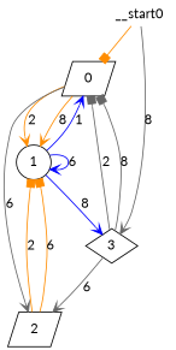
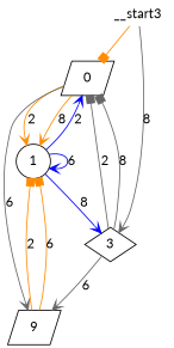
  digraph {
    fontname=Lato
    node [fontname=Lato shape=parallelogram]
    edge [arrowhead=vee color=darkorange fontname=Lato]
    n1 [label=0]
    n2 [label=1 shape=circle]
-   n3 [label=2]
+   n3 [label=9]
    n4 [label=3 shape=diamond]
-   __start0 [height=0 shape=none width=0]
+   __start0 [height=0 shape=none width=0 label=__start3]
    n1 -> n2 [label=2]
    n1 -> n2 [label=8]
    n1 -> n3 [color=gray40 label=6]
-   n2 -> n1 [color=blue label=1]
+   n2 -> n1 [color=blue label=2]
    n2 -> n2 [color=blue label=6]
    n2 -> n4 [color=blue label=8]
    n3 -> n2 [arrowhead=box label=2]
    n3 -> n2 [arrowhead=box label=6]
    n4 -> n1 [arrowhead=box color=gray40 label=2]
    n4 -> n1 [arrowhead=box color=gray40 label=8]
    n4 -> n3 [color=gray40 label=6]
    __start0 -> n1 [arrowhead=box]
    __start0 -> n4 [color=gray40 label=8]
  }
